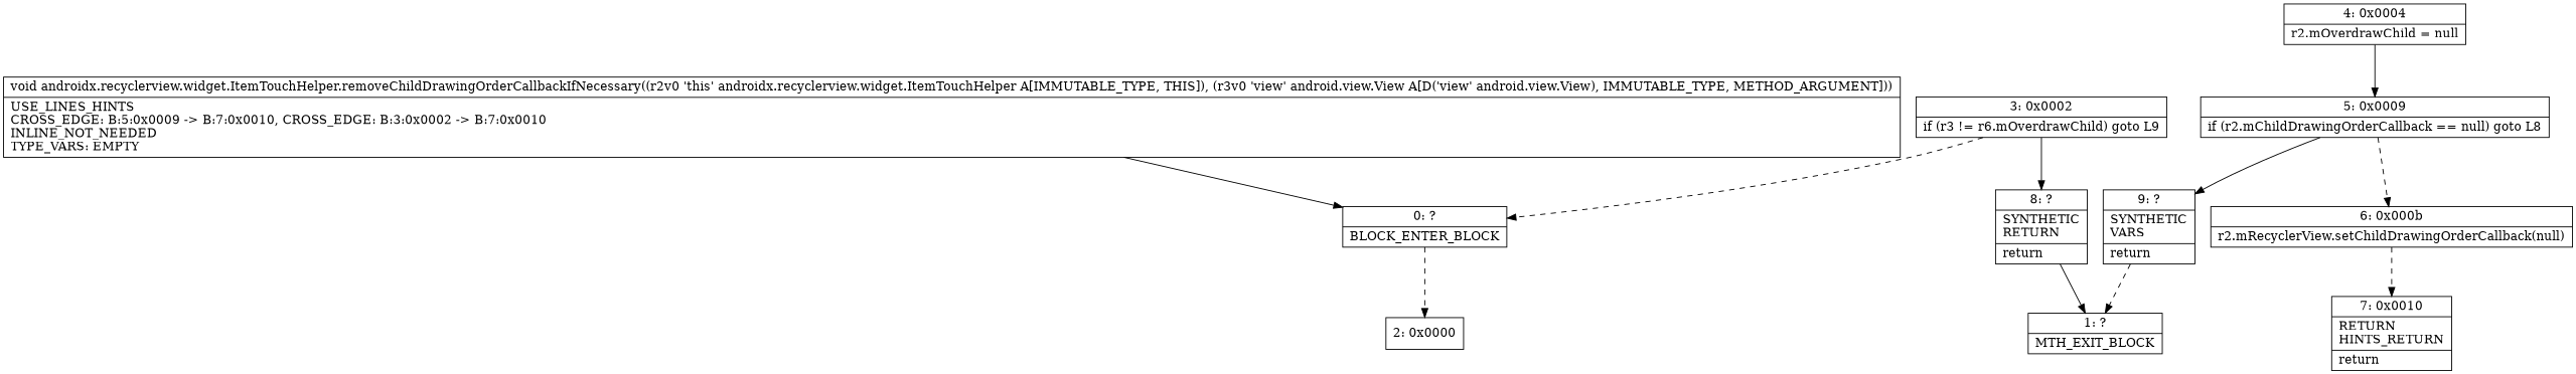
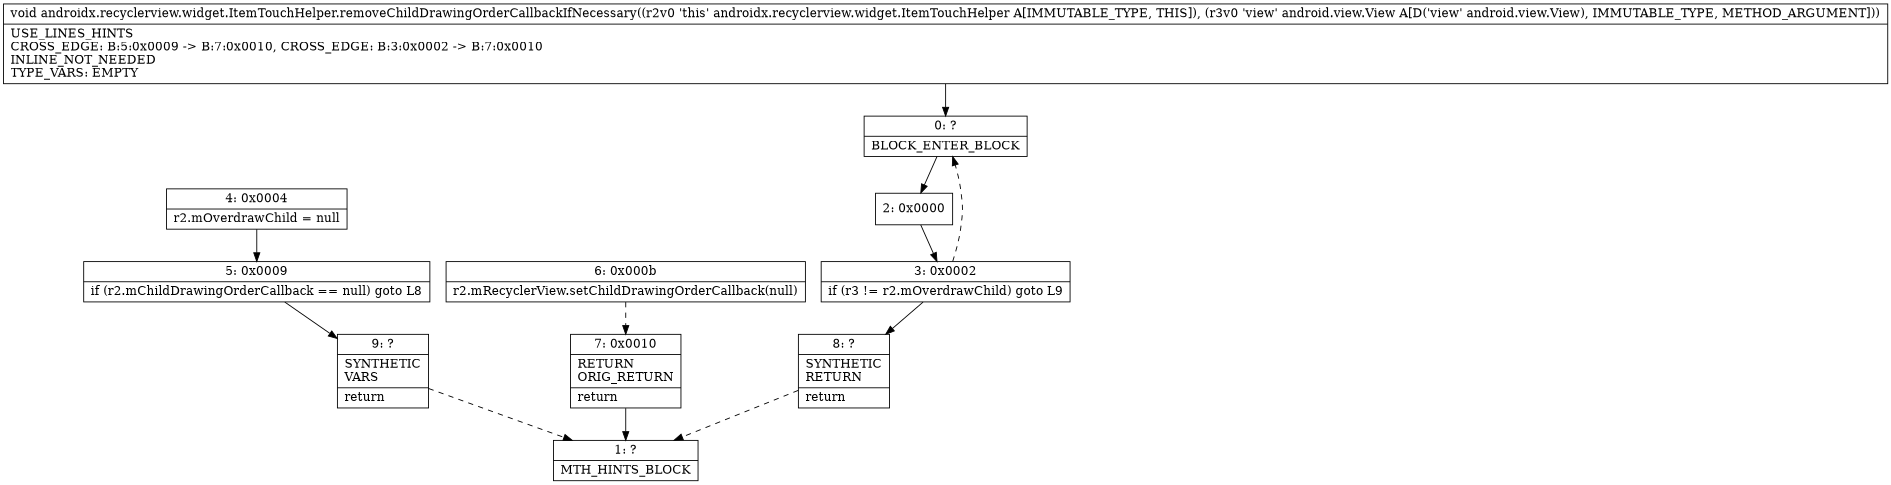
  digraph {
    node [shape=record]
    n1 [label="{0\:\ ?|BLOCK_ENTER_BLOCK\l}"]
    n2 [label="{2\:\ 0x0000}"]
-   n3 [label="{3\:\ 0x0002|if (r3 != r6.mOverdrawChild) goto L9\l}"]
+   n3 [label="{3\:\ 0x0002|if (r3 != r2.mOverdrawChild) goto L9\l}"]
    n4 [label="{8\:\ ?|SYNTHETIC\lRETURN\l|return\l}"]
    n5 [label="{4\:\ 0x0004|r2.mOverdrawChild = null\l}"]
    n6 [label="{5\:\ 0x0009|if (r2.mChildDrawingOrderCallback == null) goto L8\l}"]
-   n7 [label="{1\:\ ?|MTH_EXIT_BLOCK\l}"]
+   n7 [label="{1\:\ ?|MTH_HINTS_BLOCK\l}"]
    n8 [label="{6\:\ 0x000b|r2.mRecyclerView.setChildDrawingOrderCallback(null)\l}"]
    n9 [label="{9\:\ ?|SYNTHETIC\lVARS\l|return\l}"]
-   n10 [label="{7\:\ 0x0010|RETURN\lHINTS_RETURN\l|return\l}"]
+   n10 [label="{7\:\ 0x0010|RETURN\lORIG_RETURN\l|return\l}"]
    n11 [label="{void androidx.recyclerview.widget.ItemTouchHelper.removeChildDrawingOrderCallbackIfNecessary((r2v0 'this' androidx.recyclerview.widget.ItemTouchHelper A[IMMUTABLE_TYPE, THIS]), (r3v0 'view' android.view.View A[D('view' android.view.View), IMMUTABLE_TYPE, METHOD_ARGUMENT]))  | USE_LINES_HINTS\lCROSS_EDGE: B:5:0x0009 \-\> B:7:0x0010, CROSS_EDGE: B:3:0x0002 \-\> B:7:0x0010\lINLINE_NOT_NEEDED\lTYPE_VARS: EMPTY\l}"]
-   n1 -> n2 [style=dashed]
+   n1 -> n2
+   n2 -> n3
    n3 -> n1 [style=dashed]
    n3 -> n4
-   n4 -> n7
+   n4 -> n7 [style=dashed]
    n5 -> n6
-   n6 -> n8 [style=dashed]
    n6 -> n9
    n8 -> n10 [style=dashed]
    n9 -> n7 [style=dashed]
+   n10 -> n7
    n11 -> n1
  }
